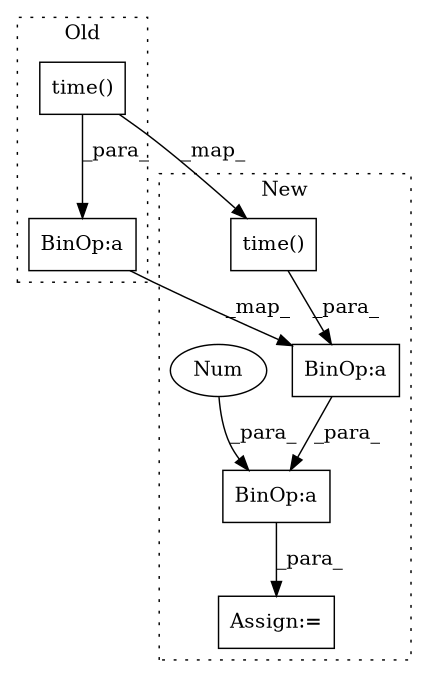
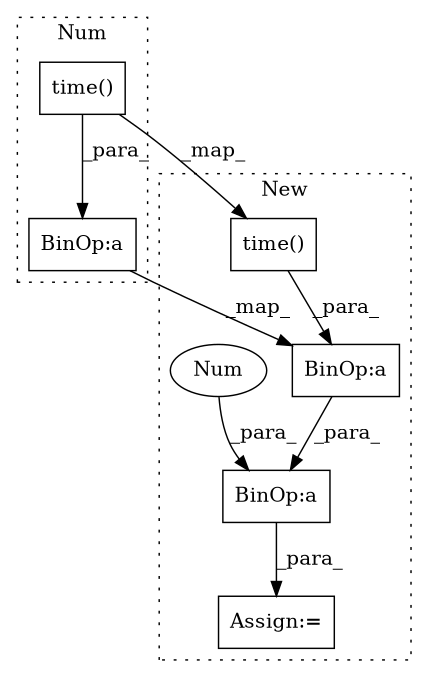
  digraph {
    node [a=82 l=3 shape=box]
    n1 [a=75 l=11 label="time()" s=2815]
    n2 [label="BinOp:a" s=2826]
    n3 [a=75 l=11 label="time()" s=2787]
    n4 [label="BinOp:a" s=2798]
    n5 [a=68 label="Assign:=" s=2777]
    n6 [l=1 label="BinOp:a" s=2785]
    n7 [a=76 l=1 label=Num s=2784 shape=ellipse]
    subgraph cluster_1 {
-     label=Old
+     label=Num
      style=dotted
      n1
      n2
    }
    subgraph cluster_2 {
      label=New
      style=dotted
      n3
      n4
      n5
      n6
      n7
    }
    n1 -> n2 [label=_para_]
    n1 -> n3 [label=_map_]
    n2 -> n4 [label=_map_]
    n3 -> n4 [label=_para_]
    n4 -> n6 [label=_para_]
    n6 -> n5 [label=_para_]
    n7 -> n6 [label=_para_]
  }
